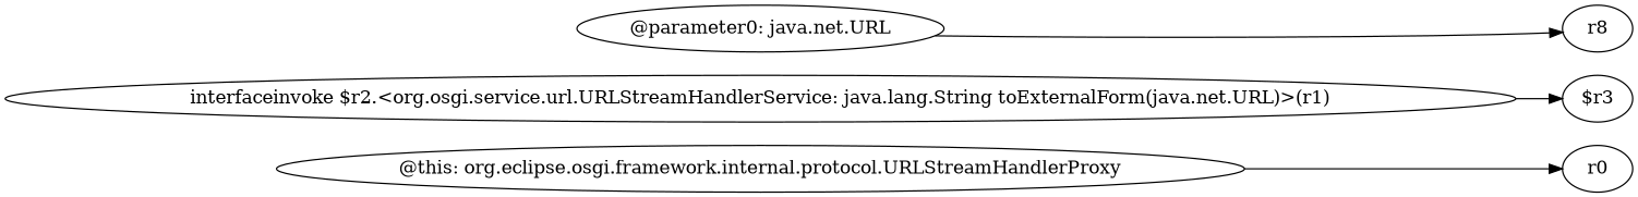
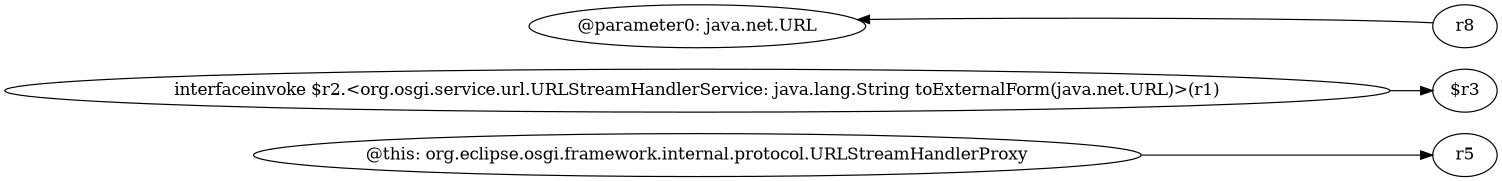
  digraph {
    rankdir=LR
    n1 [label="@this: org.eclipse.osgi.framework.internal.protocol.URLStreamHandlerProxy"]
-   n2 [label=r0]
+   n2 [label=r5]
    n3 [label="interfaceinvoke $r2.<org.osgi.service.url.URLStreamHandlerService: java.lang.String toExternalForm(java.net.URL)>(r1)"]
    n4 [label="$r3"]
    n5 [label="@parameter0: java.net.URL"]
    n6 [label=r8]
    n1 -> n2
    n3 -> n4
-   n5 -> n6
+   n6 -> n5
  }
